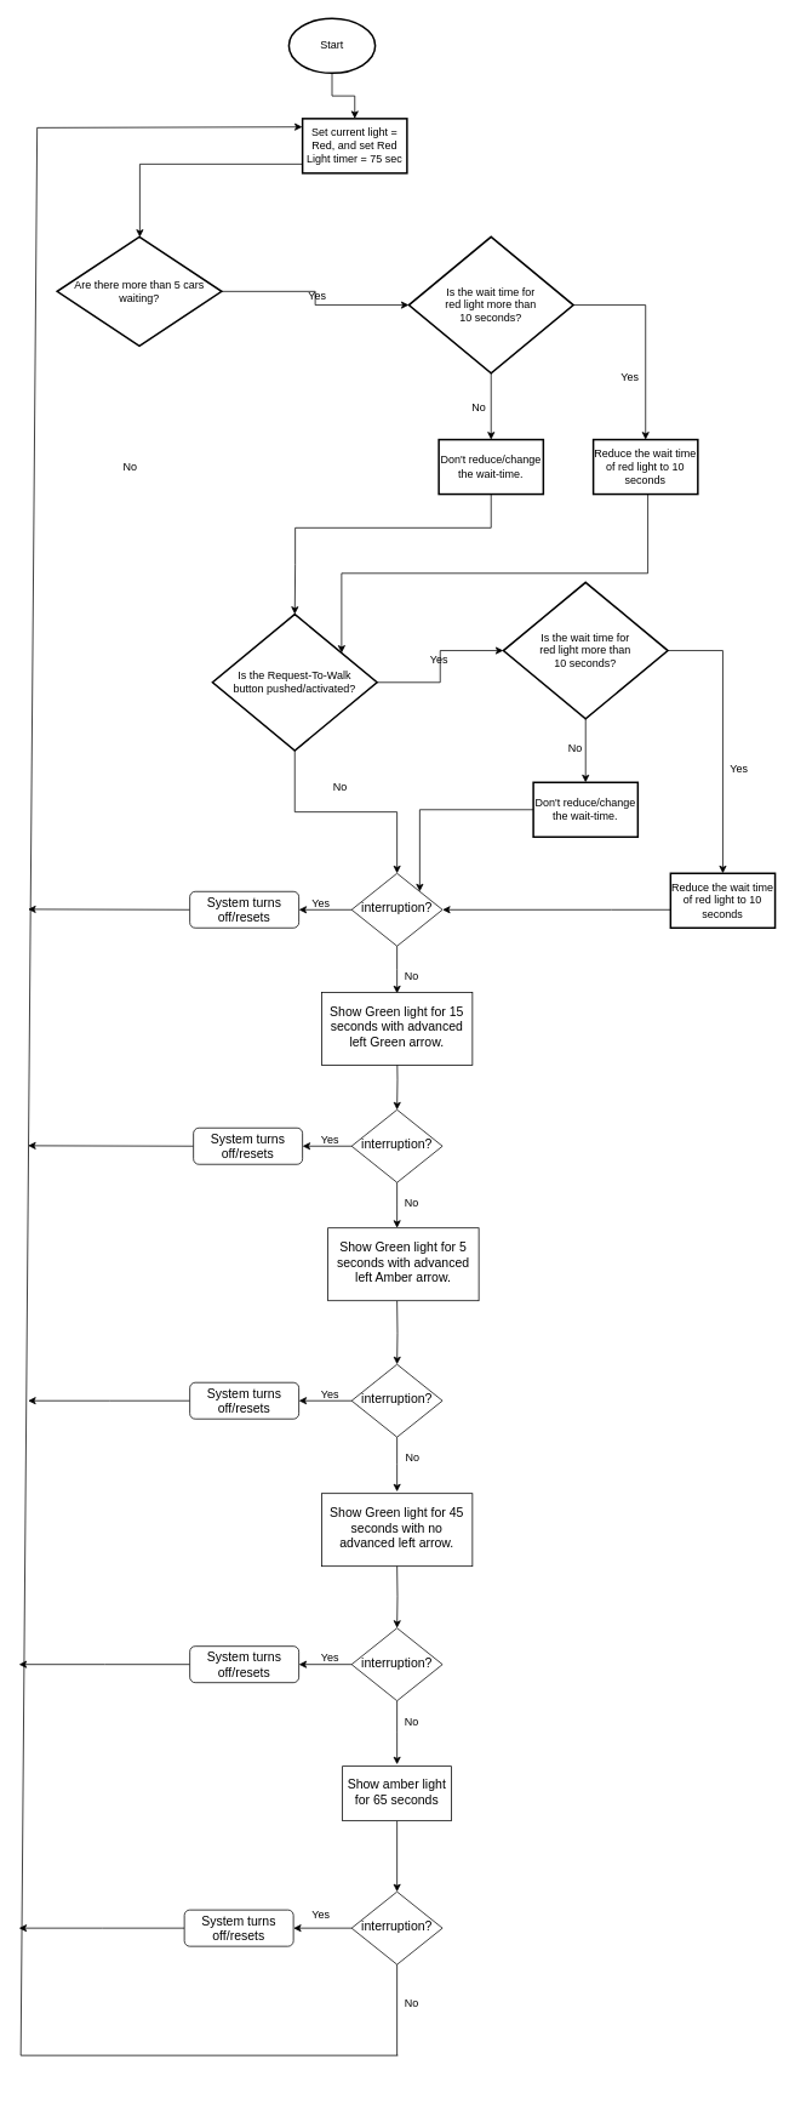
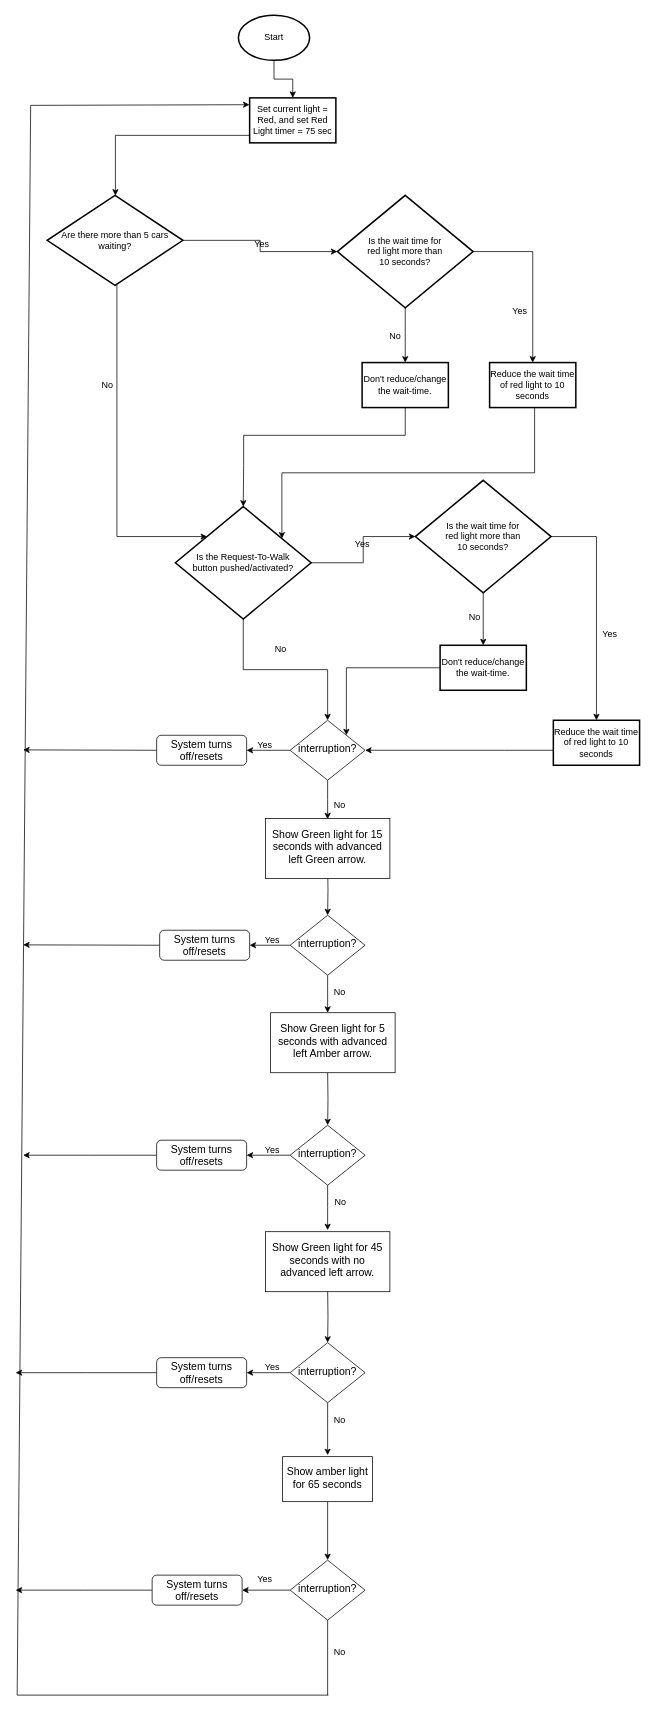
  <mxCell id="0" />
  <mxCell id="1" parent="0" />
  <mxCell id="2" value="" style="edgeStyle=orthogonalEdgeStyle;rounded=0;orthogonalLoop=1;jettySize=auto;html=1;" parent="1" source="3" target="5" edge="1"><mxGeometry relative="1" as="geometry" /></mxCell>
  <mxCell id="3" value="Start" style="strokeWidth=2;html=1;shape=mxgraph.flowchart.start_1;whiteSpace=wrap;" parent="1" vertex="1"><mxGeometry x="317" y="20" width="95" height="60" as="geometry" /></mxCell>
  <mxCell id="4" value="" style="edgeStyle=orthogonalEdgeStyle;rounded=0;orthogonalLoop=1;jettySize=auto;html=1;" parent="1" source="5" target="8" edge="1"><mxGeometry relative="1" as="geometry"><Array as="points"><mxPoint x="153" y="180" /></Array></mxGeometry></mxCell>
  <mxCell id="5" value="Set current light = Red, and set Red Light timer = 75 sec" style="whiteSpace=wrap;html=1;strokeWidth=2;" parent="1" vertex="1"><mxGeometry x="332" y="130" width="115" height="60" as="geometry" /></mxCell>
+ <mxCell id="6" value="" style="edgeStyle=orthogonalEdgeStyle;rounded=0;orthogonalLoop=1;jettySize=auto;html=1;" parent="1" source="8" target="12" edge="1"><mxGeometry relative="1" as="geometry"><Array as="points"><mxPoint x="155" y="715" /></Array></mxGeometry></mxCell>
  <mxCell id="7" value="" style="edgeStyle=orthogonalEdgeStyle;rounded=0;orthogonalLoop=1;jettySize=auto;html=1;" parent="1" source="8" target="16" edge="1"><mxGeometry relative="1" as="geometry" /></mxCell>
  <mxCell id="8" value="Are there more than 5 cars waiting?" style="rhombus;whiteSpace=wrap;html=1;strokeWidth=2;" parent="1" vertex="1"><mxGeometry x="62" y="260" width="181" height="120" as="geometry" /></mxCell>
  <mxCell id="9" value="Yes" style="text;html=1;align=center;verticalAlign=middle;resizable=0;points=[];autosize=1;strokeColor=none;fillColor=none;" parent="1" vertex="1"><mxGeometry x="328" y="310" width="40" height="30" as="geometry" /></mxCell>
  <mxCell id="10" style="edgeStyle=orthogonalEdgeStyle;rounded=0;orthogonalLoop=1;jettySize=auto;html=1;entryX=0;entryY=0.5;entryDx=0;entryDy=0;" parent="1" source="12" target="19" edge="1"><mxGeometry relative="1" as="geometry" /></mxCell>
  <mxCell id="11" style="edgeStyle=orthogonalEdgeStyle;rounded=0;orthogonalLoop=1;jettySize=auto;html=1;" parent="1" source="12" target="36" edge="1"><mxGeometry relative="1" as="geometry" /></mxCell>
  <mxCell id="12" value="Is the Request-To-Walk &lt;br&gt;button pushed/activated?" style="rhombus;whiteSpace=wrap;html=1;strokeWidth=2;" parent="1" vertex="1"><mxGeometry x="233" y="675" width="181" height="150" as="geometry" /></mxCell>
  <mxCell id="13" value="Yes" style="text;html=1;align=center;verticalAlign=middle;resizable=0;points=[];autosize=1;strokeColor=none;fillColor=none;" parent="1" vertex="1"><mxGeometry x="462" y="710" width="40" height="30" as="geometry" /></mxCell>
  <mxCell id="14" value="" style="edgeStyle=orthogonalEdgeStyle;rounded=0;orthogonalLoop=1;jettySize=auto;html=1;" parent="1" source="16" target="21" edge="1"><mxGeometry relative="1" as="geometry" /></mxCell>
  <mxCell id="15" value="" style="edgeStyle=orthogonalEdgeStyle;rounded=0;orthogonalLoop=1;jettySize=auto;html=1;" parent="1" source="16" target="23" edge="1"><mxGeometry relative="1" as="geometry" /></mxCell>
  <mxCell id="16" value="Is the wait time for&lt;br style=&quot;border-color: var(--border-color);&quot;&gt;red&amp;nbsp;light more&amp;nbsp;than&lt;br style=&quot;border-color: var(--border-color);&quot;&gt;10 seconds?" style="rhombus;whiteSpace=wrap;html=1;strokeWidth=2;" parent="1" vertex="1"><mxGeometry x="449" y="260" width="181" height="150" as="geometry" /></mxCell>
  <mxCell id="17" style="edgeStyle=orthogonalEdgeStyle;rounded=0;orthogonalLoop=1;jettySize=auto;html=1;entryX=0.5;entryY=0;entryDx=0;entryDy=0;" parent="1" source="19" target="26" edge="1"><mxGeometry relative="1" as="geometry" /></mxCell>
  <mxCell id="18" value="" style="edgeStyle=orthogonalEdgeStyle;rounded=0;orthogonalLoop=1;jettySize=auto;html=1;" parent="1" source="19" target="32" edge="1"><mxGeometry relative="1" as="geometry" /></mxCell>
  <mxCell id="19" value="Is the wait time for &lt;br&gt;red light more&amp;nbsp;than&lt;br style=&quot;border-color: var(--border-color);&quot;&gt;10 seconds?" style="rhombus;whiteSpace=wrap;html=1;strokeWidth=2;" parent="1" vertex="1"><mxGeometry x="553" y="640" width="181" height="150" as="geometry" /></mxCell>
  <mxCell id="20" style="edgeStyle=orthogonalEdgeStyle;rounded=0;orthogonalLoop=1;jettySize=auto;html=1;entryX=0.5;entryY=0;entryDx=0;entryDy=0;" parent="1" source="21" target="12" edge="1"><mxGeometry relative="1" as="geometry"><Array as="points"><mxPoint x="539" y="580" /><mxPoint x="324" y="580" /><mxPoint x="324" y="620" /><mxPoint x="323" y="620" /></Array><mxPoint x="310" y="620" as="targetPoint" /></mxGeometry></mxCell>
  <mxCell id="21" value="Don't reduce/change the wait-time." style="whiteSpace=wrap;html=1;strokeWidth=2;" parent="1" vertex="1"><mxGeometry x="482" y="483" width="115" height="60" as="geometry" /></mxCell>
  <mxCell id="22" style="edgeStyle=orthogonalEdgeStyle;rounded=0;orthogonalLoop=1;jettySize=auto;html=1;" parent="1" source="23" target="12" edge="1"><mxGeometry relative="1" as="geometry"><Array as="points"><mxPoint x="712" y="630" /><mxPoint x="375" y="630" /></Array></mxGeometry></mxCell>
  <mxCell id="23" value="Reduce the wait time of red light to 10 seconds" style="whiteSpace=wrap;html=1;strokeWidth=2;" parent="1" vertex="1"><mxGeometry x="652" y="483" width="115" height="60" as="geometry" /></mxCell>
  <mxCell id="24" value="No" style="text;html=1;align=center;verticalAlign=middle;resizable=0;points=[];autosize=1;strokeColor=none;fillColor=none;" parent="1" vertex="1"><mxGeometry x="122" y="498" width="40" height="30" as="geometry" /></mxCell>
  <mxCell id="25" style="edgeStyle=orthogonalEdgeStyle;rounded=0;orthogonalLoop=1;jettySize=auto;html=1;entryX=1;entryY=0.5;entryDx=0;entryDy=0;" parent="1" source="26" target="36" edge="1"><mxGeometry relative="1" as="geometry"><mxPoint x="493" y="990" as="targetPoint" /><Array as="points"><mxPoint x="672" y="1000" /><mxPoint x="672" y="1000" /></Array></mxGeometry></mxCell>
  <mxCell id="26" value="Reduce the wait time of red light to 10 seconds" style="whiteSpace=wrap;html=1;strokeWidth=2;" parent="1" vertex="1"><mxGeometry x="737" y="960" width="115" height="60" as="geometry" /></mxCell>
  <mxCell id="27" value="Yes" style="text;html=1;align=center;verticalAlign=middle;resizable=0;points=[];autosize=1;strokeColor=none;fillColor=none;" parent="1" vertex="1"><mxGeometry x="672" y="400" width="40" height="30" as="geometry" /></mxCell>
  <mxCell id="28" value="No" style="text;html=1;align=center;verticalAlign=middle;resizable=0;points=[];autosize=1;strokeColor=none;fillColor=none;" parent="1" vertex="1"><mxGeometry x="506" y="433" width="40" height="30" as="geometry" /></mxCell>
  <mxCell id="29" value="No" style="text;html=1;align=center;verticalAlign=middle;resizable=0;points=[];autosize=1;strokeColor=none;fillColor=none;" parent="1" vertex="1"><mxGeometry x="353" y="850" width="40" height="30" as="geometry" /></mxCell>
  <mxCell id="30" value="Yes" style="text;html=1;align=center;verticalAlign=middle;resizable=0;points=[];autosize=1;strokeColor=none;fillColor=none;" parent="1" vertex="1"><mxGeometry x="792" y="830" width="40" height="30" as="geometry" /></mxCell>
  <mxCell id="31" style="edgeStyle=orthogonalEdgeStyle;rounded=0;orthogonalLoop=1;jettySize=auto;html=1;entryX=1;entryY=0;entryDx=0;entryDy=0;" parent="1" source="32" target="36" edge="1"><mxGeometry relative="1" as="geometry"><mxPoint x="493" y="975" as="targetPoint" /></mxGeometry></mxCell>
  <mxCell id="32" value="Don't reduce/change the wait-time." style="whiteSpace=wrap;html=1;strokeWidth=2;" parent="1" vertex="1"><mxGeometry x="586" y="860" width="115" height="60" as="geometry" /></mxCell>
  <mxCell id="33" value="No" style="text;html=1;align=center;verticalAlign=middle;resizable=0;points=[];autosize=1;strokeColor=none;fillColor=none;" parent="1" vertex="1"><mxGeometry x="612" y="808" width="40" height="30" as="geometry" /></mxCell>
  <mxCell id="34" value="" style="edgeStyle=orthogonalEdgeStyle;rounded=0;orthogonalLoop=1;jettySize=auto;html=1;" parent="1" source="36" target="38" edge="1"><mxGeometry relative="1" as="geometry" /></mxCell>
  <mxCell id="35" value="" style="edgeStyle=orthogonalEdgeStyle;rounded=0;orthogonalLoop=1;jettySize=auto;html=1;" parent="1" source="36" edge="1"><mxGeometry relative="1" as="geometry"><mxPoint x="436" y="1092" as="targetPoint" /></mxGeometry></mxCell>
  <mxCell id="36" value="&lt;font style=&quot;font-size: 14px;&quot;&gt;interruption?&lt;/font&gt;" style="rhombus;whiteSpace=wrap;html=1;shadow=0;fontFamily=Helvetica;fontSize=12;align=center;strokeWidth=1;spacing=6;spacingTop=-4;fontStyle=0" parent="1" vertex="1"><mxGeometry x="386" y="960" width="100" height="80" as="geometry" /></mxCell>
  <mxCell id="37" style="edgeStyle=orthogonalEdgeStyle;rounded=0;orthogonalLoop=1;jettySize=auto;html=1;exitX=0;exitY=0.5;exitDx=0;exitDy=0;" parent="1" source="38" edge="1"><mxGeometry relative="1" as="geometry"><mxPoint x="30" y="999.5" as="targetPoint" /></mxGeometry></mxCell>
  <mxCell id="38" value="&lt;span style=&quot;font-size: 14px;&quot;&gt;System turns off/resets&lt;/span&gt;" style="rounded=1;whiteSpace=wrap;html=1;fontSize=12;glass=0;strokeWidth=1;shadow=0;" parent="1" vertex="1"><mxGeometry x="208" y="980" width="120" height="40" as="geometry" /></mxCell>
  <mxCell id="39" value="Yes" style="text;html=1;align=center;verticalAlign=middle;resizable=0;points=[];autosize=1;strokeColor=none;fillColor=none;" parent="1" vertex="1"><mxGeometry x="332" y="978" width="40" height="30" as="geometry" /></mxCell>
  <mxCell id="40" value="" style="edgeStyle=orthogonalEdgeStyle;rounded=0;orthogonalLoop=1;jettySize=auto;html=1;" parent="1" target="44" edge="1"><mxGeometry relative="1" as="geometry"><mxPoint x="436" y="1152" as="sourcePoint" /></mxGeometry></mxCell>
  <mxCell id="41" value="No" style="text;html=1;align=center;verticalAlign=middle;resizable=0;points=[];autosize=1;strokeColor=none;fillColor=none;" parent="1" vertex="1"><mxGeometry x="432" y="1058" width="40" height="30" as="geometry" /></mxCell>
  <mxCell id="42" value="" style="edgeStyle=orthogonalEdgeStyle;rounded=0;orthogonalLoop=1;jettySize=auto;html=1;" parent="1" source="44" target="46" edge="1"><mxGeometry relative="1" as="geometry" /></mxCell>
  <mxCell id="43" value="" style="edgeStyle=orthogonalEdgeStyle;rounded=0;orthogonalLoop=1;jettySize=auto;html=1;" parent="1" source="44" edge="1"><mxGeometry relative="1" as="geometry"><mxPoint x="436" y="1350" as="targetPoint" /></mxGeometry></mxCell>
  <mxCell id="44" value="&lt;font style=&quot;font-size: 14px;&quot;&gt;interruption?&lt;/font&gt;" style="rhombus;whiteSpace=wrap;html=1;shadow=0;fontFamily=Helvetica;fontSize=12;align=center;strokeWidth=1;spacing=6;spacingTop=-4;fontStyle=0" parent="1" vertex="1"><mxGeometry x="386" y="1220" width="100" height="80" as="geometry" /></mxCell>
  <mxCell id="45" style="edgeStyle=orthogonalEdgeStyle;rounded=0;orthogonalLoop=1;jettySize=auto;html=1;exitX=0;exitY=0.5;exitDx=0;exitDy=0;" parent="1" source="46" edge="1"><mxGeometry relative="1" as="geometry"><mxPoint x="30" y="1259.5" as="targetPoint" /></mxGeometry></mxCell>
  <mxCell id="46" value="&lt;span style=&quot;font-size: 14px;&quot;&gt;System turns off/resets&lt;/span&gt;" style="rounded=1;whiteSpace=wrap;html=1;fontSize=12;glass=0;strokeWidth=1;shadow=0;" parent="1" vertex="1"><mxGeometry x="212" y="1240" width="120" height="40" as="geometry" /></mxCell>
  <mxCell id="47" value="Yes" style="text;html=1;align=center;verticalAlign=middle;resizable=0;points=[];autosize=1;strokeColor=none;fillColor=none;" parent="1" vertex="1"><mxGeometry x="342" y="1238" width="40" height="30" as="geometry" /></mxCell>
  <mxCell id="48" value="" style="edgeStyle=orthogonalEdgeStyle;rounded=0;orthogonalLoop=1;jettySize=auto;html=1;" parent="1" target="52" edge="1"><mxGeometry relative="1" as="geometry"><mxPoint x="436" y="1430" as="sourcePoint" /></mxGeometry></mxCell>
  <mxCell id="49" value="No" style="text;html=1;align=center;verticalAlign=middle;resizable=0;points=[];autosize=1;strokeColor=none;fillColor=none;" parent="1" vertex="1"><mxGeometry x="432" y="1308" width="40" height="30" as="geometry" /></mxCell>
  <mxCell id="50" value="" style="edgeStyle=orthogonalEdgeStyle;rounded=0;orthogonalLoop=1;jettySize=auto;html=1;" parent="1" source="52" target="54" edge="1"><mxGeometry relative="1" as="geometry" /></mxCell>
  <mxCell id="51" value="" style="edgeStyle=orthogonalEdgeStyle;rounded=0;orthogonalLoop=1;jettySize=auto;html=1;" parent="1" source="52" edge="1"><mxGeometry relative="1" as="geometry"><mxPoint x="436" y="1640" as="targetPoint" /></mxGeometry></mxCell>
  <mxCell id="52" value="&lt;font style=&quot;font-size: 14px;&quot;&gt;interruption?&lt;/font&gt;" style="rhombus;whiteSpace=wrap;html=1;shadow=0;fontFamily=Helvetica;fontSize=12;align=center;strokeWidth=1;spacing=6;spacingTop=-4;fontStyle=0" parent="1" vertex="1"><mxGeometry x="386" y="1500" width="100" height="80" as="geometry" /></mxCell>
  <mxCell id="53" style="edgeStyle=orthogonalEdgeStyle;rounded=0;orthogonalLoop=1;jettySize=auto;html=1;" parent="1" source="54" edge="1"><mxGeometry relative="1" as="geometry"><mxPoint x="30" y="1540" as="targetPoint" /></mxGeometry></mxCell>
  <mxCell id="54" value="&lt;span style=&quot;font-size: 14px;&quot;&gt;System turns off/resets&lt;/span&gt;" style="rounded=1;whiteSpace=wrap;html=1;fontSize=12;glass=0;strokeWidth=1;shadow=0;" parent="1" vertex="1"><mxGeometry x="208" y="1520" width="120" height="40" as="geometry" /></mxCell>
  <mxCell id="55" value="Yes" style="text;html=1;align=center;verticalAlign=middle;resizable=0;points=[];autosize=1;strokeColor=none;fillColor=none;" parent="1" vertex="1"><mxGeometry x="342" y="1518" width="40" height="30" as="geometry" /></mxCell>
  <mxCell id="56" value="" style="edgeStyle=orthogonalEdgeStyle;rounded=0;orthogonalLoop=1;jettySize=auto;html=1;" parent="1" target="60" edge="1"><mxGeometry relative="1" as="geometry"><mxPoint x="436" y="1720" as="sourcePoint" /></mxGeometry></mxCell>
  <mxCell id="57" value="No" style="text;html=1;align=center;verticalAlign=middle;resizable=0;points=[];autosize=1;strokeColor=none;fillColor=none;" parent="1" vertex="1"><mxGeometry x="433" y="1588" width="40" height="30" as="geometry" /></mxCell>
  <mxCell id="58" value="" style="edgeStyle=orthogonalEdgeStyle;rounded=0;orthogonalLoop=1;jettySize=auto;html=1;" parent="1" source="60" target="62" edge="1"><mxGeometry relative="1" as="geometry" /></mxCell>
  <mxCell id="59" value="" style="edgeStyle=orthogonalEdgeStyle;rounded=0;orthogonalLoop=1;jettySize=auto;html=1;" parent="1" source="60" edge="1"><mxGeometry relative="1" as="geometry"><mxPoint x="436" y="1940" as="targetPoint" /></mxGeometry></mxCell>
  <mxCell id="60" value="&lt;font style=&quot;font-size: 14px;&quot;&gt;interruption?&lt;/font&gt;" style="rhombus;whiteSpace=wrap;html=1;shadow=0;fontFamily=Helvetica;fontSize=12;align=center;strokeWidth=1;spacing=6;spacingTop=-4;fontStyle=0" parent="1" vertex="1"><mxGeometry x="386" y="1790" width="100" height="80" as="geometry" /></mxCell>
  <mxCell id="61" style="edgeStyle=orthogonalEdgeStyle;rounded=0;orthogonalLoop=1;jettySize=auto;html=1;" parent="1" source="62" edge="1"><mxGeometry relative="1" as="geometry"><mxPoint x="20" y="1830" as="targetPoint" /></mxGeometry></mxCell>
  <mxCell id="62" value="&lt;span style=&quot;font-size: 14px;&quot;&gt;System turns off/resets&lt;/span&gt;" style="rounded=1;whiteSpace=wrap;html=1;fontSize=12;glass=0;strokeWidth=1;shadow=0;" parent="1" vertex="1"><mxGeometry x="208" y="1810" width="120" height="40" as="geometry" /></mxCell>
  <mxCell id="63" value="Yes" style="text;html=1;align=center;verticalAlign=middle;resizable=0;points=[];autosize=1;strokeColor=none;fillColor=none;" parent="1" vertex="1"><mxGeometry x="342" y="1808" width="40" height="30" as="geometry" /></mxCell>
  <mxCell id="64" value="No" style="text;html=1;align=center;verticalAlign=middle;resizable=0;points=[];autosize=1;strokeColor=none;fillColor=none;" parent="1" vertex="1"><mxGeometry x="432" y="1878" width="40" height="30" as="geometry" /></mxCell>
  <mxCell id="65" value="" style="edgeStyle=orthogonalEdgeStyle;rounded=0;orthogonalLoop=1;jettySize=auto;html=1;" parent="1" source="66" target="68" edge="1"><mxGeometry relative="1" as="geometry" /></mxCell>
  <mxCell id="66" value="&lt;font style=&quot;font-size: 14px;&quot;&gt;interruption?&lt;/font&gt;" style="rhombus;whiteSpace=wrap;html=1;shadow=0;fontFamily=Helvetica;fontSize=12;align=center;strokeWidth=1;spacing=6;spacingTop=-4;fontStyle=0" parent="1" vertex="1"><mxGeometry x="386" y="2080" width="100" height="80" as="geometry" /></mxCell>
  <mxCell id="67" style="edgeStyle=orthogonalEdgeStyle;rounded=0;orthogonalLoop=1;jettySize=auto;html=1;" parent="1" source="68" edge="1"><mxGeometry relative="1" as="geometry"><mxPoint x="20" y="2120" as="targetPoint" /></mxGeometry></mxCell>
  <mxCell id="68" value="&lt;span style=&quot;font-size: 14px;&quot;&gt;System turns off/resets&lt;/span&gt;" style="rounded=1;whiteSpace=wrap;html=1;fontSize=12;glass=0;strokeWidth=1;shadow=0;" parent="1" vertex="1"><mxGeometry x="202" y="2100" width="120" height="40" as="geometry" /></mxCell>
  <mxCell id="69" value="Yes" style="text;html=1;align=center;verticalAlign=middle;resizable=0;points=[];autosize=1;strokeColor=none;fillColor=none;" parent="1" vertex="1"><mxGeometry x="332" y="2090" width="40" height="30" as="geometry" /></mxCell>
  <mxCell id="70" value="No" style="text;html=1;align=center;verticalAlign=middle;resizable=0;points=[];autosize=1;strokeColor=none;fillColor=none;" parent="1" vertex="1"><mxGeometry x="432" y="2188" width="40" height="30" as="geometry" /></mxCell>
  <mxCell id="71" value="" style="endArrow=none;html=1;rounded=0;entryX=0.5;entryY=1;entryDx=0;entryDy=0;" parent="1" target="66" edge="1"><mxGeometry width="50" height="50" relative="1" as="geometry"><mxPoint x="436" y="2260" as="sourcePoint" /><mxPoint x="462" y="2260" as="targetPoint" /></mxGeometry></mxCell>
  <mxCell id="72" value="" style="endArrow=none;html=1;rounded=0;" parent="1" edge="1"><mxGeometry width="50" height="50" relative="1" as="geometry"><mxPoint x="22" y="2260" as="sourcePoint" /><mxPoint x="437" y="2260" as="targetPoint" /></mxGeometry></mxCell>
  <mxCell id="73" value="" style="endArrow=none;html=1;rounded=0;" parent="1" edge="1"><mxGeometry width="50" height="50" relative="1" as="geometry"><mxPoint x="22" y="2260" as="sourcePoint" /><mxPoint x="40" y="140" as="targetPoint" /></mxGeometry></mxCell>
  <mxCell id="74" value="" style="endArrow=classic;html=1;rounded=0;entryX=-0.002;entryY=0.152;entryDx=0;entryDy=0;entryPerimeter=0;" parent="1" target="5" edge="1"><mxGeometry width="50" height="50" relative="1" as="geometry"><mxPoint x="40" y="140" as="sourcePoint" /><mxPoint x="220" y="240" as="targetPoint" /></mxGeometry></mxCell>
  <mxCell id="75" value="&amp;nbsp;‎" style="text;html=1;align=center;verticalAlign=middle;resizable=0;points=[];autosize=1;strokeColor=none;fillColor=none;" parent="1" vertex="1"><mxGeometry x="167" y="2263" width="30" height="30" as="geometry" /></mxCell>
  <mxCell id="76" value="" style="edgeStyle=orthogonalEdgeStyle;rounded=0;orthogonalLoop=1;jettySize=auto;html=1;" edge="1" parent="1" source="77" target="66"><mxGeometry relative="1" as="geometry" /></mxCell>
  <mxCell id="77" value="&lt;font style=&quot;font-size: 14px;&quot;&gt;Show amber light for 65 seconds&lt;/font&gt;" style="whiteSpace=wrap;html=1;shadow=0;strokeWidth=1;spacing=6;spacingTop=-4;" vertex="1" parent="1"><mxGeometry x="376" y="1942" width="120" height="60" as="geometry" /></mxCell>
  <mxCell id="78" value="&lt;font style=&quot;font-size: 14px;&quot;&gt;Show Green light for 45 seconds with no advanced left arrow.&lt;br&gt;&lt;/font&gt;" style="whiteSpace=wrap;html=1;shadow=0;strokeWidth=1;spacing=6;spacingTop=-4;" vertex="1" parent="1"><mxGeometry x="353" y="1642" width="166" height="80" as="geometry" /></mxCell>
  <mxCell id="79" value="&lt;font style=&quot;font-size: 14px;&quot;&gt;Show Green light for 5 seconds with advanced left Amber arrow.&lt;br&gt;&lt;/font&gt;" style="whiteSpace=wrap;html=1;shadow=0;strokeWidth=1;spacing=6;spacingTop=-4;" vertex="1" parent="1"><mxGeometry x="360" y="1350" width="166" height="80" as="geometry" /></mxCell>
  <mxCell id="80" value="&lt;font style=&quot;font-size: 14px;&quot;&gt;Show Green light for 15 seconds with advanced left Green arrow.&lt;br&gt;&lt;/font&gt;" style="whiteSpace=wrap;html=1;shadow=0;strokeWidth=1;spacing=6;spacingTop=-4;" vertex="1" parent="1"><mxGeometry x="353" y="1091" width="166" height="80" as="geometry" /></mxCell>
